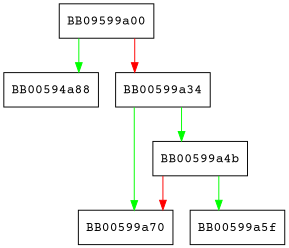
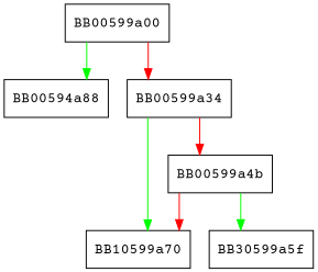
  digraph {
    fontname="Courier Prime"
    splines=ortho
    node [fontname="Courier Prime" shape=box]
    edge [color=green fontname="Courier Prime"]
    n1 [label=BB00594a88]
-   BB00599a00 [label=BB09599a00]
+   BB00599a00
    BB00599a34
-   BB00599a70
+   BB00599a70 [label=BB10599a70]
    BB00599a4b
-   BB00599a5f
+   BB00599a5f [label=BB30599a5f]
    BB00599a00 -> n1
    BB00599a00 -> BB00599a34 [color=red]
    BB00599a34 -> BB00599a70
-   BB00599a34 -> BB00599a4b
+   BB00599a34 -> BB00599a4b [color=red]
    BB00599a4b -> BB00599a70 [color=red]
    BB00599a4b -> BB00599a5f
  }
